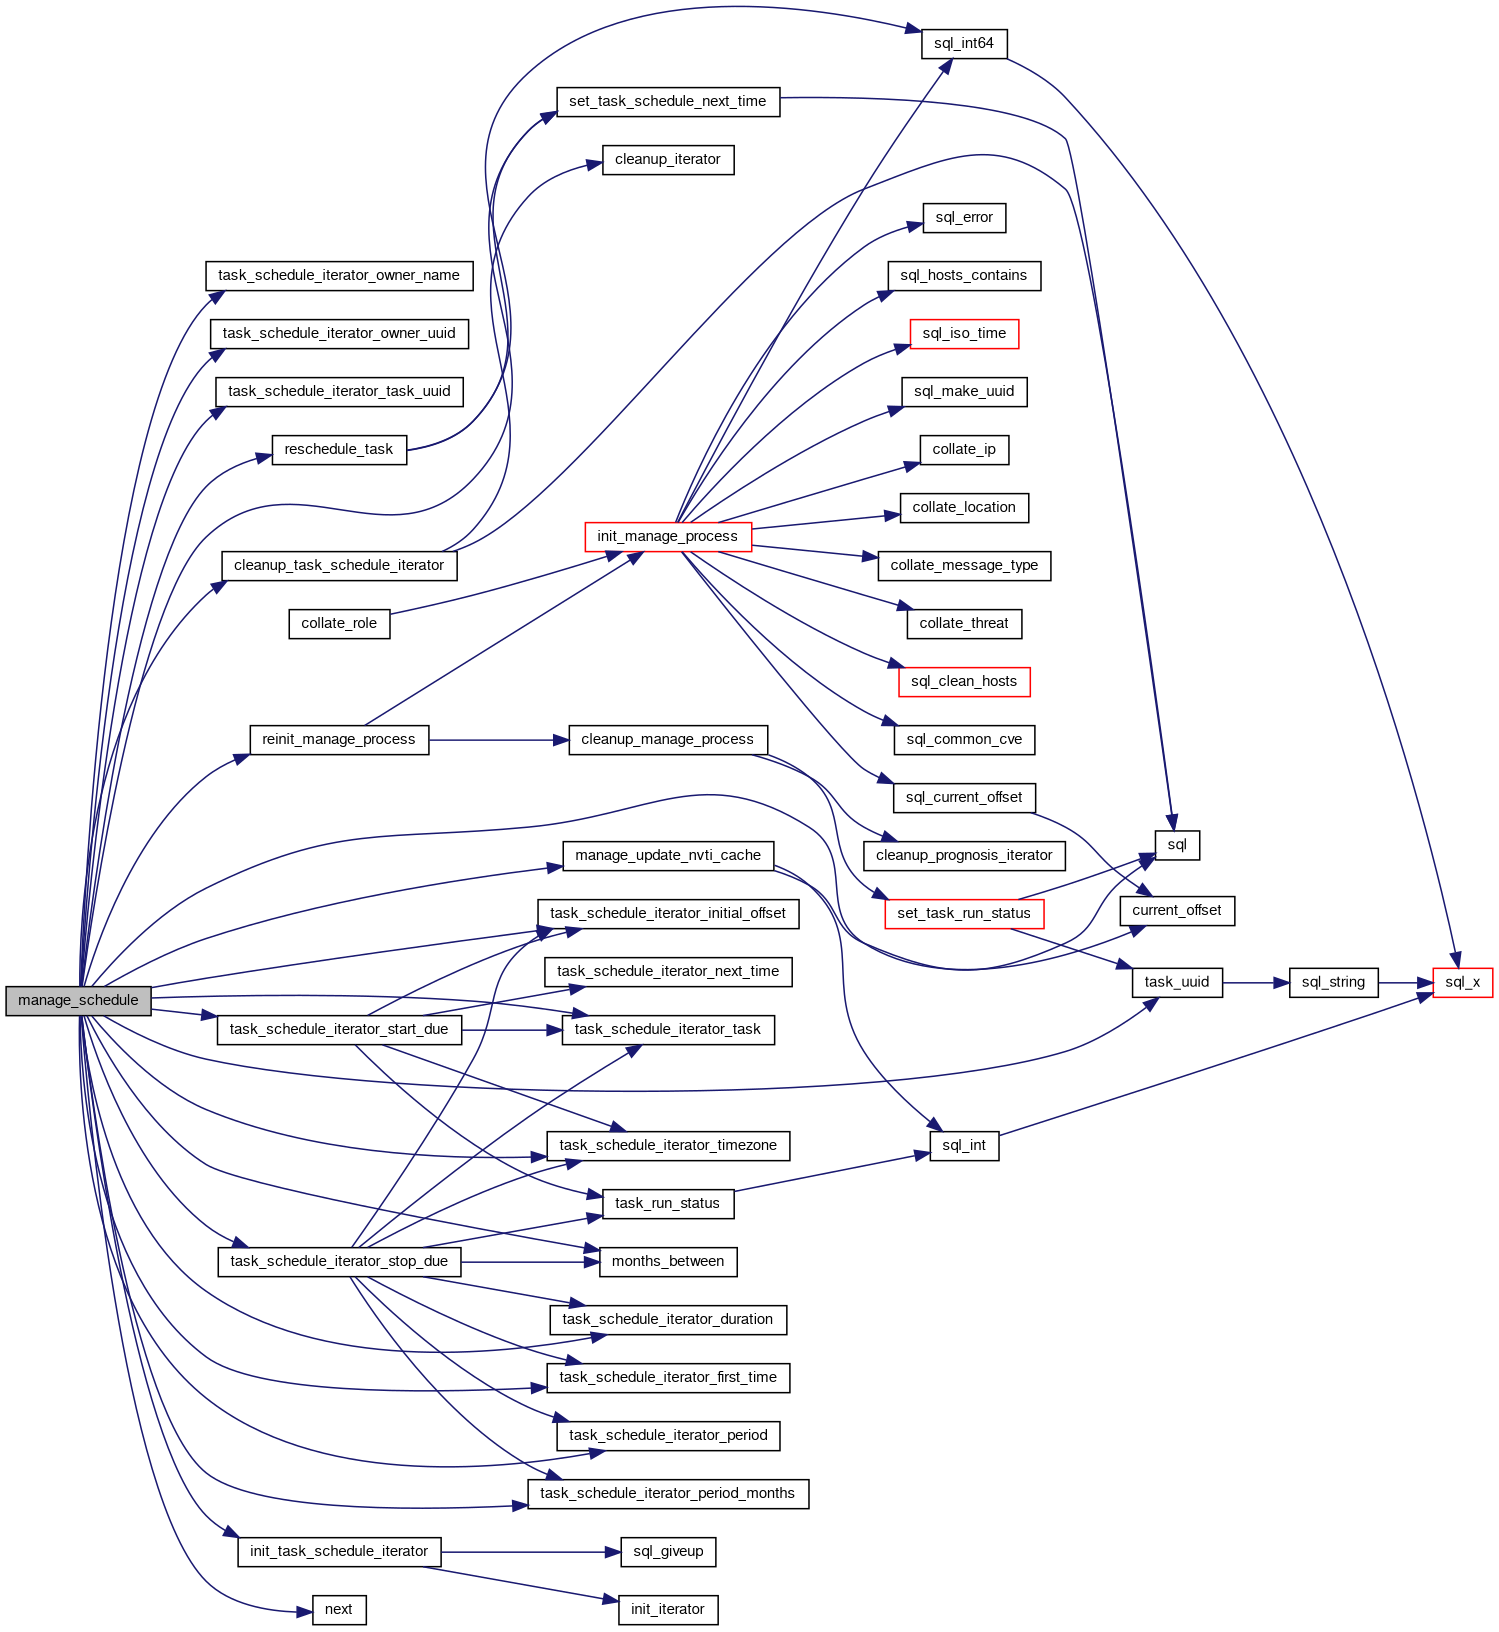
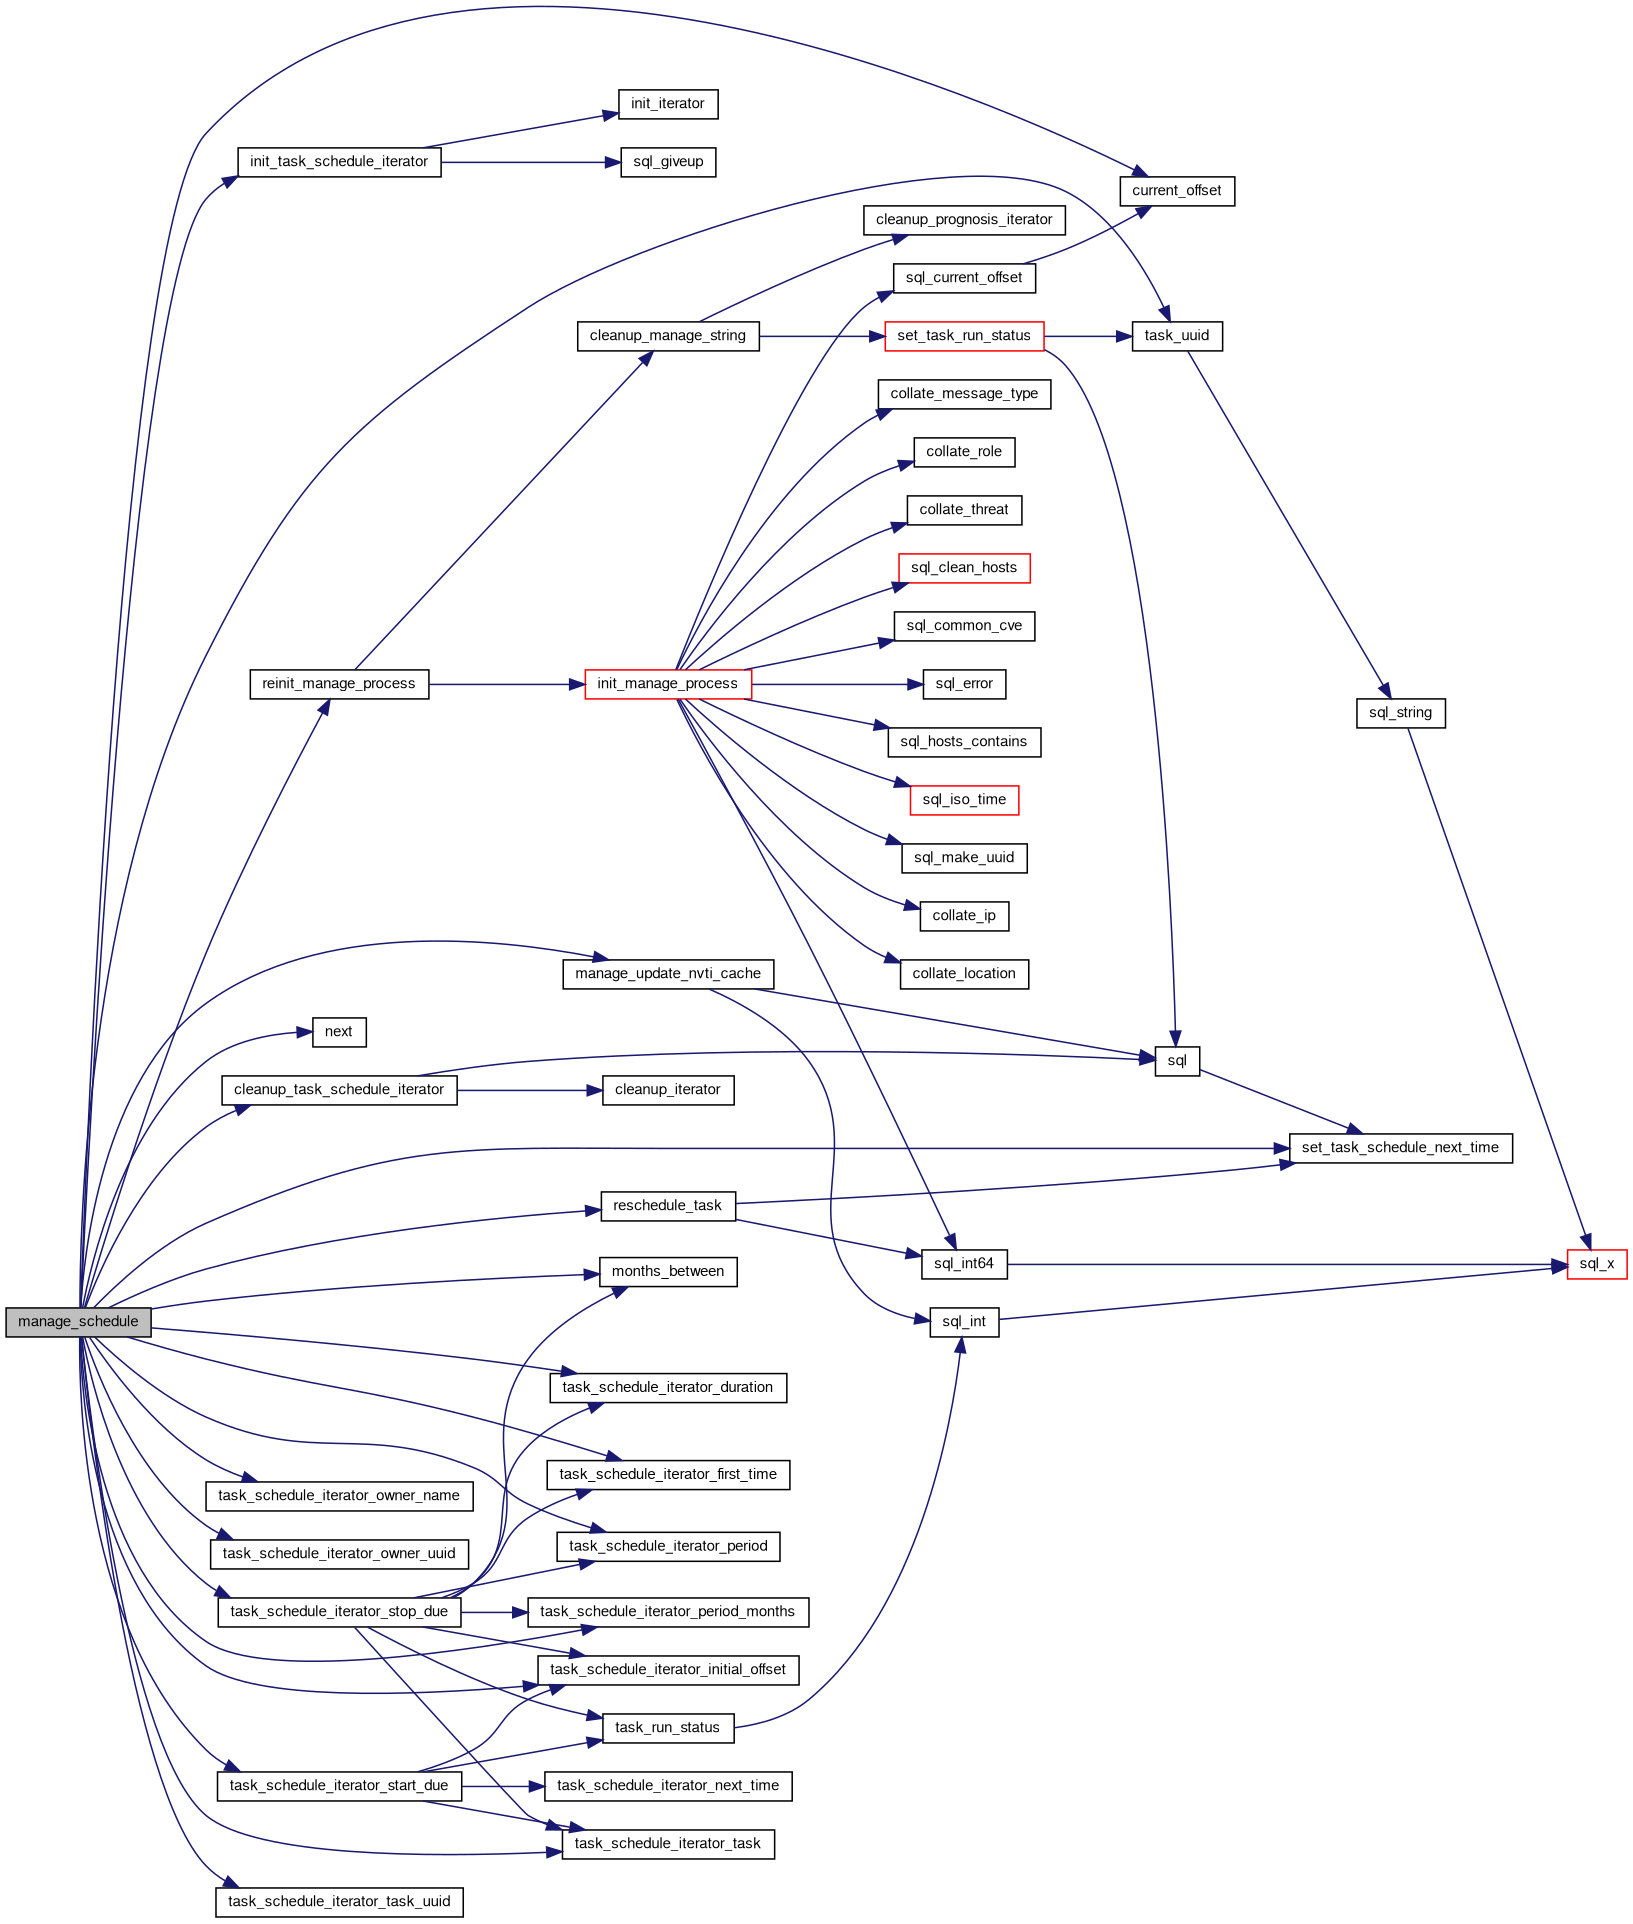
  digraph {
    rankdir=LR
    node [color=black fontname=FreeSans fontsize=10 shape=record]
    edge [color=midnightblue fontname=FreeSans fontsize=10 labelfontname=FreeSans labelfontsize=10 style=solid]
    n1 [fillcolor=grey75 fontcolor=black height=0.2 label=manage_schedule style=filled width=0.4]
    n2 [height=0.2 label=cleanup_task_schedule_iterator width=0.4]
    n3 [height=0.2 label=current_offset width=0.4]
    n4 [height=0.2 label=init_task_schedule_iterator width=0.4]
    n5 [height=0.2 label=manage_update_nvti_cache width=0.4]
    n6 [height=0.2 label=months_between width=0.4]
    n7 [height=0.2 label=next width=0.4]
    n8 [height=0.2 label=reinit_manage_process width=0.4]
    n9 [height=0.2 label=task_uuid width=0.4]
    n10 [height=0.2 label=reschedule_task width=0.4]
    n11 [height=0.2 label=set_task_schedule_next_time width=0.4]
    n12 [height=0.2 label=task_schedule_iterator_duration width=0.4]
    n13 [height=0.2 label=task_schedule_iterator_first_time width=0.4]
    n14 [height=0.2 label=task_schedule_iterator_initial_offset width=0.4]
    n15 [height=0.2 label=task_schedule_iterator_owner_name width=0.4]
    n16 [height=0.2 label=task_schedule_iterator_owner_uuid width=0.4]
    n17 [height=0.2 label=task_schedule_iterator_period width=0.4]
    n18 [height=0.2 label=task_schedule_iterator_period_months width=0.4]
    n19 [height=0.2 label=task_schedule_iterator_start_due width=0.4]
    n20 [height=0.2 label=task_schedule_iterator_task width=0.4]
-   n21 [height=0.2 label=task_schedule_iterator_timezone width=0.4]
    n22 [height=0.2 label=task_schedule_iterator_stop_due width=0.4]
    n23 [height=0.2 label=task_schedule_iterator_task_uuid width=0.4]
    n24 [height=0.2 label=cleanup_iterator width=0.4]
    n25 [height=0.2 label=sql width=0.4]
    n26 [height=0.2 label=init_iterator width=0.4]
    n27 [height=0.2 label=sql_giveup width=0.4]
    n28 [height=0.2 label=sql_int width=0.4]
-   n29 [height=0.2 label=cleanup_manage_process width=0.4]
+   n29 [height=0.2 label=cleanup_manage_string width=0.4]
    n30 [color=red height=0.2 label=init_manage_process width=0.4]
    n31 [height=0.2 label=sql_string width=0.4]
    n32 [height=0.2 label=sql_int64 width=0.4]
    n33 [height=0.2 label=task_run_status width=0.4]
    n34 [height=0.2 label=task_schedule_iterator_next_time width=0.4]
    n35 [color=red height=0.2 label=sql_x width=0.4]
    n36 [height=0.2 label=cleanup_prognosis_iterator width=0.4]
    n37 [color=red height=0.2 label=set_task_run_status width=0.4]
    n38 [height=0.2 label=collate_ip width=0.4]
    n39 [height=0.2 label=collate_location width=0.4]
    n40 [height=0.2 label=collate_message_type width=0.4]
    n41 [height=0.2 label=collate_role width=0.4]
    n42 [height=0.2 label=collate_threat width=0.4]
    n43 [color=red height=0.2 label=sql_clean_hosts width=0.4]
    n44 [height=0.2 label=sql_common_cve width=0.4]
    n45 [height=0.2 label=sql_current_offset width=0.4]
    n46 [height=0.2 label=sql_error width=0.4]
    n47 [height=0.2 label=sql_hosts_contains width=0.4]
    n48 [color=red height=0.2 label=sql_iso_time width=0.4]
    n49 [height=0.2 label=sql_make_uuid width=0.4]
    n1 -> n2
    n1 -> n3
    n1 -> n4
    n1 -> n5
    n1 -> n6
    n1 -> n7
    n1 -> n8
    n1 -> n9
    n1 -> n10
    n1 -> n11
    n1 -> n12
    n1 -> n13
    n1 -> n14
    n1 -> n15
    n1 -> n16
    n1 -> n17
    n1 -> n18
    n1 -> n19
    n1 -> n20
-   n1 -> n21
    n1 -> n22
    n1 -> n23
    n2 -> n24
    n2 -> n25
    n4 -> n26
    n4 -> n27
    n5 -> n25
    n5 -> n28
    n8 -> n29
    n8 -> n30
    n9 -> n31
    n10 -> n11
    n10 -> n32
-   n11 -> n25
+   n25 -> n11
    n19 -> n14
    n19 -> n20
-   n19 -> n21
    n19 -> n33
    n19 -> n34
    n22 -> n6
    n22 -> n12
    n22 -> n13
    n22 -> n14
    n22 -> n17
    n22 -> n18
    n22 -> n20
-   n22 -> n21
    n22 -> n33
    n28 -> n35
    n29 -> n36
    n29 -> n37
    n30 -> n32
    n30 -> n38
    n30 -> n39
    n30 -> n40
-   n41 -> n30
+   n30 -> n41
    n30 -> n42
    n30 -> n43
    n30 -> n44
    n30 -> n45
    n30 -> n46
    n30 -> n47
    n30 -> n48
    n30 -> n49
    n31 -> n35
    n32 -> n35
    n33 -> n28
    n37 -> n9
    n37 -> n25
    n45 -> n3
  }
